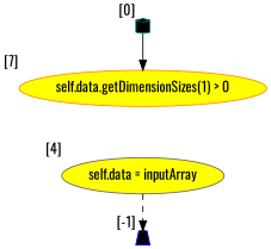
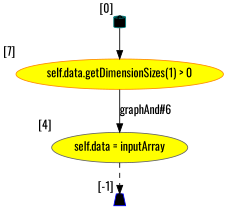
  digraph {
    fontname=Oswald
    node [fillcolor=yellow shape=ellipse style=filled fontname=Oswald]
    edge [style=solid fontname=Oswald]
    n1 [label="self.data = inputArray" xlabel="[4]" color=gray40]
    5 [fillcolor=black fixedsize=true height=.2 shape=trapezium width=.2 xlabel="[-1]" color=blue]
    6 [fillcolor=black fixedsize=true height=.2 shape=cylinder width=.2 xlabel="[0]" color=teal]
    n4 [label="self.data.getDimensionSizes(1) > 0" xlabel="[7]" color=darkorange]
    n1 -> 5 [style=dashed]
    6 -> n4
+   n4 -> n1 [label="graphAnd#6"]
  }
